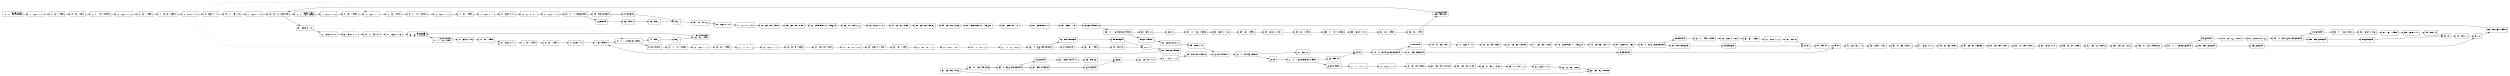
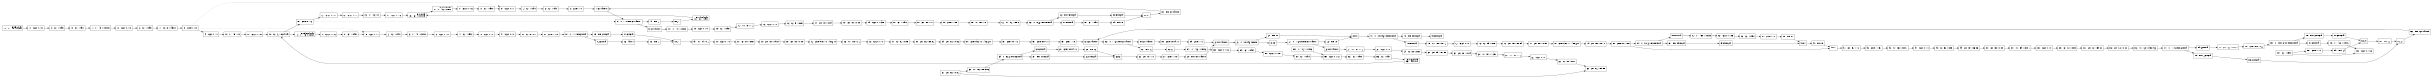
  digraph {
    fontname="DejaVu Sans"
    fontsize=10
    rankdir=LR
    node [fontname="DejaVu Sans" fontsize=10 shape=box]
    edge [fontname="DejaVu Sans" fontsize=10]
    n1 [label=" ENTER primes\r   0:     &()    *t0 <- &_str_9\l"]
    n2 [label="  1:     param  0 <- t0\l"]
    n3 [label="  2:     call   WriteStr\l"]
    n4 [label="  3:     call   WriteLn\l"]
    n5 [label="  4:     &()    *t1 <- &_str_10\l"]
    n6 [label="  5:     param  0 <- t1\l"]
    n7 [label="  6:     call   WriteStr\l"]
    n8 [label="  7:     call   t2 <- ReadInt\l"]
    n9 [label="  8:     assign n <- t2\l"]
    n10 [label="  9:     param  1 <- n\l"]
    n11 [label="  3:     param  0 <- n\l"]
    n12 [label="  3:     param  0 <- n\l"]
    n13 [label=" 10:     &()    *t3 <- &p\l"]
    n14 [label="  4:     call   WriteInt\l"]
    n15 [label="  4:     call   WriteInt\l"]
    n16 [label=" 11:     param  0 <- t3\l"]
    n17 [label="  5:     &()    *t7 <- &_str_2\l"]
    n18 [label="  5:     call   WriteLn\l"]
    n19 [label=" 12:     call   t4 <- CalcPrimes\l"]
    n20 [label=" 13:     assign pn <- t4\l"]
-   n21 [label=" ENTER WriteLn\r   0:     &()    *t6 <- &_str_1\l"]
+   n21 [label=" ENTER CalcPrimes\r   0:     &()    *t6 <- &_str_1\l"]
    n22 [label=" 14:     param  2 <- pn\l"]
    n23 [label="  8:     if     i < pn goto 6_while_body\l"]
    n24 [label="  1:     param  0 <- t6\l"]
    n25 [label=" 15:     param  1 <- n\l"]
    n26 [label=" 10: 6_while_body:\l"]
    n27 [label="  9:     goto   4\l"]
    n28 [label="  2:     call   WriteStr\l"]
    n29 [label=" 16:     &()    *t5 <- &p\l"]
    n30 [label=" 11:     &()    *t7 <- &_str_8\l"]
    n31 [label=" 33: 4:\l"]
    n32 [label=" 17:     param  0 <- t5\l"]
    n33 [label=" EXIT primes\r  18:     call   PrintPrimes\l"]
    n34 [label=" EXIT PrintPrimes\r   0:     &()    *t6 <- &_str_7\l"]
    n35 [label="  1:     param  0 <- t6\l"]
    n36 [label="  2:     call   WriteStr\l"]
    n37 [label="  6:     param  0 <- t7\l"]
    n38 [label="  7:     call   WriteStr\l"]
    n39 [label="  8:     param  1 <- 1\l"]
    n40 [label="  9:     param  0 <- p\l"]
    n41 [label=" 10:     call   t8 <- DIM\l"]
    n42 [label=" 11:     assign N <- t8\l"]
    n43 [label=" 12:     if     N < 1 goto 5_if_true\l"]
    n44 [label=" 14: 5_if_true:\l"]
    n45 [label=" 13:     goto   6_if_false\l"]
    n46 [label=" 15:     return 0\l"]
    n47 [label=" 17: 6_if_false:\l"]
    n48 [label=" 16:     goto   4\l"]
    n49 [label=" 18: 4:\l"]
    n50 [label=" 19:     mul    t9 <- 0, 4\l"]
    n51 [label=" 20:     param  0 <- p\l"]
    n52 [label=" 21:     call   t10 <- DOFS\l"]
    n53 [label=" 22:     add    t11 <- t9, t10\l"]
    n54 [label=" 23:     add    t12 <- p, t11\l"]
    n55 [label=" 24:     assign @t12 <- 1  // *t12 = &p\l"]
    n56 [label=" 25:     mul    t13 <- 1, 4\l"]
    n57 [label=" 26:     param  0 <- p\l"]
    n58 [label=" 27:     call   t14 <- DOFS\l"]
    n59 [label=" 28:     add    t15 <- t13, t14\l"]
    n60 [label=" 29:     add    t16 <- p, t15\l"]
    n61 [label=" 30:     assign @t16 <- 2  // *t16 = &p\l"]
    n62 [label=" 31:     assign pidx <- 2\l"]
    n63 [label=" 32:     assign psqrt <- 1\l"]
    n64 [label=" 33:     assign v <- 3\l"]
    n65 [label=" 34: 15_while_cond:\l"]
    n66 [label=" 35:     if     v <= n goto 16_while_body\l"]
    n67 [label=" 37: 16_while_body:\l"]
    n68 [label=" 36:     goto   14\l"]
    n69 [label=" 38:     assign isprime <- 1\l"]
    n70 [label="126: 14:\l"]
    n71 [label=" 39:     assign i <- 1\l"]
    n72 [label="127:     &()    *t46 <- &_str_5\l"]
    n73 [label="128:     param  0 <- t46\l"]
    n74 [label=" 40: 21_while_cond:\l"]
    n75 [label=" 41:     if     isprime = 1 goto 23\l"]
    n76 [label=" 43: 23:\l"]
    n77 [label=" 42:     goto   20\l"]
    n78 [label=" 44:     if     i <= psqrt goto 22_while_body\l"]
    n79 [label=" 69: 20:\l"]
    n80 [label=" 46: 22_while_body:\l"]
    n81 [label=" 45:     goto   20\l"]
    n82 [label=" 70:     if     isprime = 1 goto 32_if_true\l"]
    n83 [label=" 72: 32_if_true:\l"]
    n84 [label=" 71:     goto   33_if_false\l"]
    n85 [label=" 47:     mul    t17 <- i, 4\l"]
    n86 [label=" 48:     param  0 <- p\l"]
    n87 [label=" 49:     call   t18 <- DOFS\l"]
    n88 [label=" 50:     add    t19 <- t17, t18\l"]
    n89 [label=" 51:     add    t20 <- p, t19\l"]
    n90 [label=" 52:     div    t21 <- v, @t20\l"]
    n91 [label=" 53:     mul    t22 <- i, 4\l"]
    n92 [label=" 54:     param  0 <- p\l"]
    n93 [label=" 55:     call   t23 <- DOFS\l"]
    n94 [label=" 56:     add    t24 <- t22, t23\l"]
    n95 [label=" 57:     add    t25 <- p, t24\l"]
    n96 [label=" 58:     mul    t26 <- t21, @t25\l"]
    n97 [label=" 59:     if     t26 = v goto 26_if_true\l"]
    n98 [label=" 61: 26_if_true:\l"]
    n99 [label=" 60:     goto   27_if_false\l"]
    n100 [label=" 62:     assign isprime <- 0\l"]
    n101 [label=" 64: 27_if_false:\l"]
    n102 [label=" 63:     goto   25\l"]
    n103 [label=" 65: 25:\l"]
    n104 [label=" 66:     add    t27 <- i, 1\l"]
    n105 [label=" 67:     assign i <- t27\l"]
    n106 [label=" 68:     goto   21_while_cond\l"]
    n107 [label=" 73:     mul    t28 <- pidx, 4\l"]
    n108 [label=" 92: 33_if_false:\l"]
    n109 [label=" 74:     param  0 <- p\l"]
    n110 [label=" 93: 31:\l"]
    n111 [label=" 94:     add    t34 <- v, 2\l"]
    n112 [label=" 75:     call   t29 <- DOFS\l"]
    n113 [label=" 76:     add    t30 <- t28, t29\l"]
    n114 [label=" 77:     add    t31 <- p, t30\l"]
    n115 [label=" 78:     assign @t31 <- v  // *t31 = &p\l"]
    n116 [label=" 79:     add    t32 <- pidx, 1\l"]
    n117 [label=" 80:     assign pidx <- t32\l"]
    n118 [label=" 81:     if     pidx = N goto 38_if_true\l"]
    n119 [label=" 83: 38_if_true:\l"]
    n120 [label=" 82:     goto   39_if_false\l"]
    n121 [label=" 84:     &()    *t33 <- &_str_3\l"]
    n122 [label=" 89: 39_if_false:\l"]
    n123 [label=" 85:     param  0 <- t33\l"]
    n124 [label=" 90: 37:\l"]
    n125 [label=" 91:     goto   31\l"]
    n126 [label=" 86:     call   WriteStr\l"]
    n127 [label=" 87:     assign n <- 0\l"]
    n128 [label=" 88:     goto   37\l"]
    n129 [label=" 95:     assign v <- t34\l"]
    n130 [label=" 96:     mul    t35 <- psqrt, 4\l"]
    n131 [label=" 97:     param  0 <- p\l"]
    n132 [label=" 98:     call   t36 <- DOFS\l"]
    n133 [label=" 99:     add    t37 <- t35, t36\l"]
    n134 [label="100:     add    t38 <- p, t37\l"]
    n135 [label="101:     mul    t39 <- psqrt, 4\l"]
    n136 [label="102:     param  0 <- p\l"]
    n137 [label="103:     call   t40 <- DOFS\l"]
    n138 [label="104:     add    t41 <- t39, t40\l"]
    n139 [label="105:     add    t42 <- p, t41\l"]
    n140 [label="106:     mul    t43 <- @t38, @t42\l"]
    n141 [label="107:     if     v > t43 goto 45_if_true\l"]
    n142 [label="109: 45_if_true:\l"]
    n143 [label="108:     goto   46_if_false\l"]
    n144 [label="110:     add    t44 <- psqrt, 1\l"]
    n145 [label="123: 46_if_false:\l"]
    n146 [label="111:     assign psqrt <- t44\l"]
    n147 [label="124: 44:\l"]
    n148 [label="125:     goto   15_while_cond\l"]
    n149 [label="112:     if     psqrt >= pidx goto 50_if_true\l"]
    n150 [label="114: 50_if_true:\l"]
    n151 [label="113:     goto   51_if_false\l"]
    n152 [label="115:     &()    *t45 <- &_str_4\l"]
    n153 [label="120: 51_if_false:\l"]
    n154 [label="116:     param  0 <- t45\l"]
    n155 [label="121: 49:\l"]
    n156 [label="122:     goto   44\l"]
    n157 [label="117:     call   WriteStr\l"]
    n158 [label="118:     assign n <- 0\l"]
    n159 [label="119:     goto   49\l"]
    n160 [label="129:     call   WriteStr\l"]
    n161 [label="130:     param  0 <- pidx\l"]
    n162 [label="131:     call   WriteInt\l"]
    n163 [label="132:     &()    *t47 <- &_str_6\l"]
    n164 [label="133:     param  0 <- t47\l"]
    n165 [label="134:     call   WriteStr\l"]
    n166 [label="135:     call   WriteLn\l"]
    n167 [label=" EXIT CalcPrimes\r 136:     return pidx\l"]
    n168 [label="  6:     assign i <- 0\l"]
    n169 [label="  7: 5_while_cond:\l"]
    n170 [label=" 12:     param  0 <- t7\l"]
    n171 [label=" EXIT PrintPrimes\r  34:     call   WriteLn\l"]
    n172 [label=" 13:     call   WriteStr\l"]
    n173 [label=" 14:     mul    t8 <- i, 4\l"]
    n174 [label=" 15:     param  0 <- p\l"]
    n175 [label=" 16:     call   t9 <- DOFS\l"]
    n176 [label=" 17:     add    t10 <- t8, t9\l"]
    n177 [label=" 18:     add    t11 <- p, t10\l"]
    n178 [label=" 19:     param  0 <- @t11\l"]
    n179 [label=" 20:     call   WriteInt\l"]
    n180 [label=" 21:     add    t12 <- i, 1\l"]
    n181 [label=" 22:     assign i <- t12\l"]
    n182 [label=" 23:     div    t13 <- i, 8\l"]
    n183 [label=" 24:     mul    t14 <- t13, 8\l"]
    n184 [label=" 25:     if     t14 = i goto 12_if_true\l"]
    n185 [label=" 27: 12_if_true:\l"]
    n186 [label=" 26:     goto   13_if_false\l"]
    n187 [label=" 28:     call   WriteLn\l"]
    n188 [label=" 30: 13_if_false:\l"]
    n189 [label=" 29:     goto   11\l"]
    n190 [label=" 31: 11:\l"]
    n191 [label=" 32:     goto   5_while_cond\l"]
    n1 -> n2
    n2 -> n3
    n3 -> n4
    n4 -> n5
    n5 -> n6
    n6 -> n7
    n7 -> n8
    n8 -> n9
    n9 -> n10
    n9 -> n11 [style=dotted]
    n9 -> n12 [style=dotted]
    n10 -> n13
    n11 -> n14
    n12 -> n15
    n13 -> n16
    n14 -> n17
    n15 -> n18
    n16 -> n19
    n17 -> n37
    n18 -> n168
    n19 -> n20
    n19 -> n21
    n20 -> n22
    n20 -> n23 [style=dotted]
    n21 -> n24
    n22 -> n25
    n23 -> n26
    n23 -> n27
    n24 -> n28
    n25 -> n29
    n26 -> n30
    n27 -> n31
    n28 -> n11
    n29 -> n32
    n30 -> n170
    n31 -> n171
    n32 -> n33
    n33 -> n34
    n34 -> n35
    n35 -> n36
    n36 -> n12
    n37 -> n38
    n38 -> n39
    n39 -> n40
    n40 -> n41
    n41 -> n42
    n42 -> n43
    n43 -> n44
    n43 -> n45
    n44 -> n46
    n45 -> n47
    n46 -> n48
    n47 -> n49
    n48 -> n49
    n49 -> n50
    n50 -> n51
    n51 -> n52
    n52 -> n53
    n53 -> n54
    n54 -> n55
    n55 -> n56
    n56 -> n57
    n57 -> n58
    n58 -> n59
    n59 -> n60
    n60 -> n61
    n61 -> n62
    n62 -> n63
    n63 -> n64
    n64 -> n65
    n65 -> n66
    n66 -> n67
    n66 -> n68
    n67 -> n69
    n68 -> n70
    n69 -> n71
    n70 -> n72
    n71 -> n74
    n72 -> n73
    n73 -> n160
    n74 -> n75
    n75 -> n76
    n75 -> n77
    n76 -> n78
    n77 -> n79
    n78 -> n80
    n78 -> n81
    n79 -> n82
    n80 -> n85
    n81 -> n79
    n82 -> n83
    n82 -> n84
    n83 -> n107
    n84 -> n108
    n85 -> n86
    n86 -> n87
    n87 -> n88
    n88 -> n89
    n89 -> n90
    n90 -> n91
    n91 -> n92
    n92 -> n93
    n93 -> n94
    n95 -> n94
    n95 -> n96
    n96 -> n97
    n97 -> n98
    n97 -> n99
    n98 -> n100
    n99 -> n101
    n100 -> n102
    n101 -> n103
    n102 -> n103
    n103 -> n104
    n104 -> n105
    n105 -> n106
    n106 -> n74
    n107 -> n109
-   n108 -> n110
+   n117 -> n110
    n109 -> n112
    n110 -> n111
    n111 -> n129
    n112 -> n113
    n113 -> n114
    n114 -> n115
    n115 -> n116
    n116 -> n117
    n117 -> n118
    n118 -> n119
    n118 -> n120
    n119 -> n121
    n120 -> n122
    n121 -> n123
    n122 -> n124
    n123 -> n126
    n124 -> n125
    n125 -> n110
    n126 -> n127
    n127 -> n128
    n128 -> n124
    n129 -> n130
    n130 -> n131
    n131 -> n132
    n132 -> n133
    n133 -> n134
    n134 -> n135
    n135 -> n136
    n136 -> n137
    n137 -> n138
    n138 -> n139
    n139 -> n140
    n140 -> n141
    n141 -> n142
    n141 -> n143
    n142 -> n144
    n143 -> n145
    n144 -> n146
    n145 -> n147
    n146 -> n149
    n147 -> n148
    n148 -> n65
    n149 -> n150
    n149 -> n151
    n150 -> n152
    n151 -> n153
    n152 -> n154
    n153 -> n155
-   n154 -> n157
+   n157 -> n154
    n155 -> n156
    n156 -> n147
    n157 -> n158
    n158 -> n159
    n159 -> n155
    n160 -> n161
    n161 -> n162
-   n162 -> n163
+   n162 -> n164
    n163 -> n164
    n164 -> n165
    n165 -> n166
    n166 -> n167
    n167 -> n19
    n168 -> n169
    n169 -> n23
    n170 -> n172
    n171 -> n33
    n172 -> n173
    n173 -> n174
    n174 -> n175
    n175 -> n176
    n176 -> n177
    n177 -> n178
    n178 -> n179
    n179 -> n180
    n180 -> n181
    n181 -> n182
    n182 -> n183
    n183 -> n184
    n184 -> n185
    n184 -> n186
    n185 -> n187
    n186 -> n188
    n187 -> n189
    n188 -> n190
    n189 -> n190
    n190 -> n191
    n191 -> n169
  }
